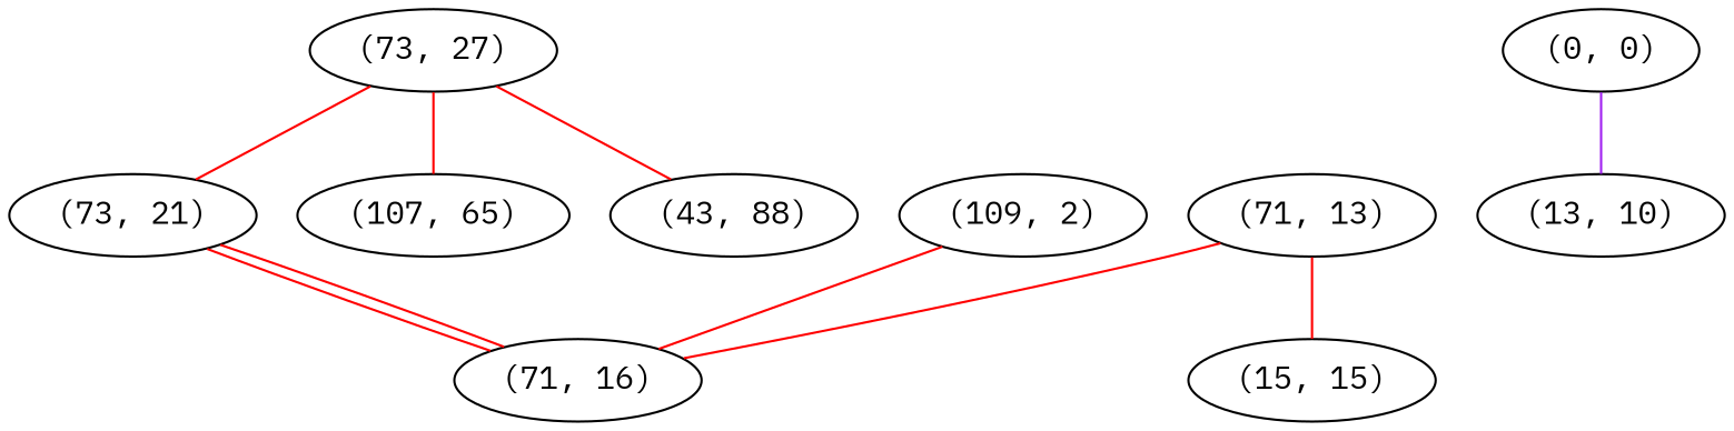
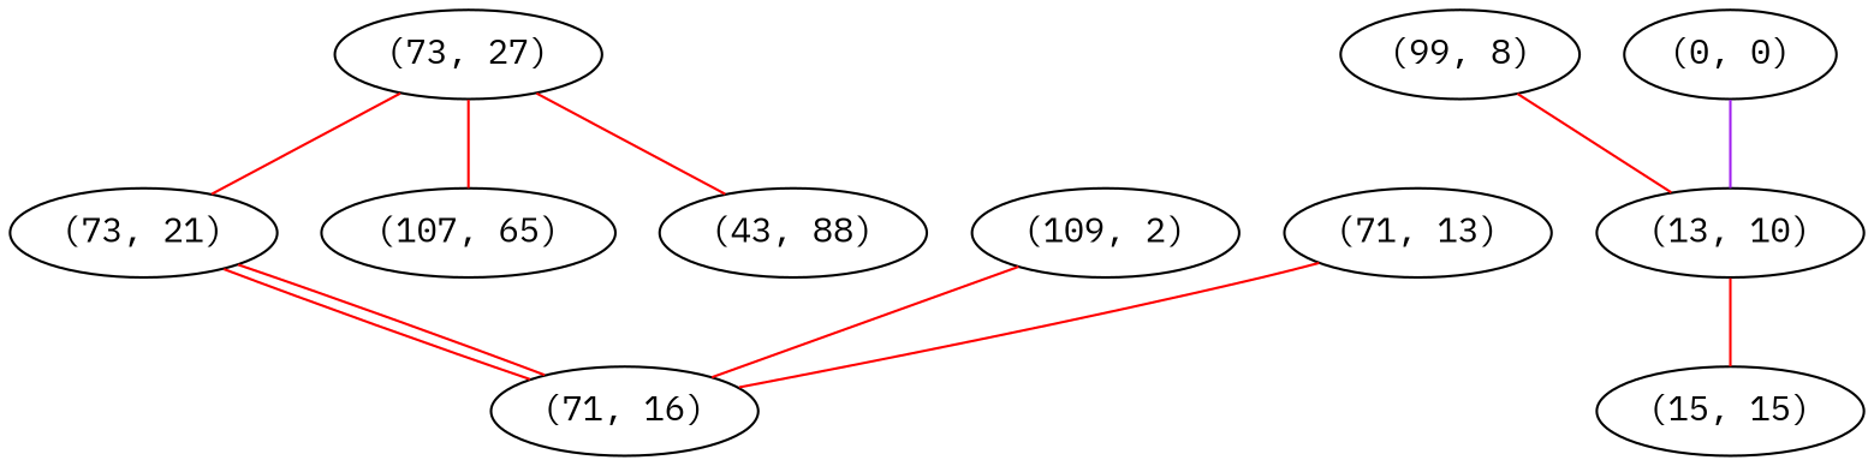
  graph {
    fontname="IBM Plex Mono"
    node [fontname="IBM Plex Mono"]
    edge [color=red fontname="IBM Plex Mono" weight=1]
    "(73, 27)"
    "(73, 21)"
    "(107, 65)"
    "(43, 88)"
    "(71, 16)"
    "(109, 2)"
    "(71, 13)"
    "(15, 15)"
+   "(99, 8)"
    "(13, 10)"
    "(0, 0)"
    "(73, 27)" -- "(73, 21)"
    "(73, 27)" -- "(107, 65)"
    "(73, 27)" -- "(43, 88)"
    "(73, 21)" -- "(71, 16)"
    "(73, 21)" -- "(71, 16)"
    "(109, 2)" -- "(71, 16)"
    "(71, 13)" -- "(71, 16)"
-   "(71, 13)" -- "(15, 15)"
+   "(13, 10)" -- "(15, 15)"
+   "(99, 8)" -- "(13, 10)"
    "(0, 0)" -- "(13, 10)" [color=purple weight=4]
  }
